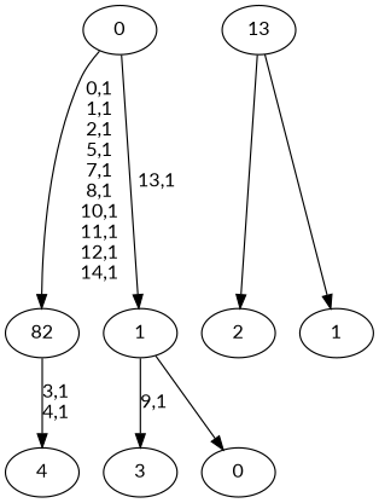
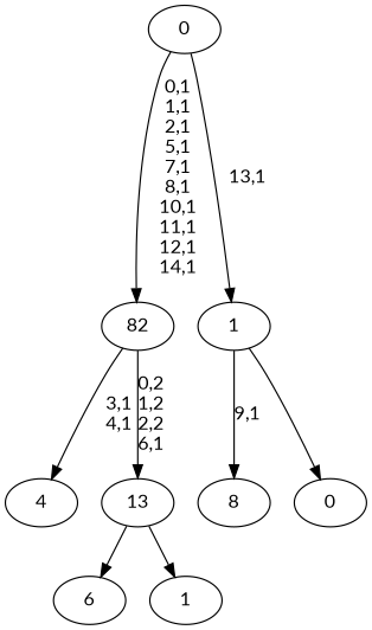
  digraph {
    fontname=Lato
    node [fontname=Lato]
    edge [fontname=Lato]
    n1 [label=4]
-   n2 [label=3]
-   n3 [label=2]
+   n2 [label=8]
+   n3 [label=6]
    n4 [label=1]
    13
    n6 [label=82]
    n7 [label=0]
    1
    0
    13 -> n3
    13 -> n4
    n6 -> n1 [label="3,1\n4,1"]
+   n6 -> 13 [label="0,2\n1,2\n2,2\n6,1"]
    1 -> n2 [label="9,1"]
    1 -> n7
    0 -> n6 [label="0,1\n1,1\n2,1\n5,1\n7,1\n8,1\n10,1\n11,1\n12,1\n14,1"]
    0 -> 1 [label="13,1"]
  }
